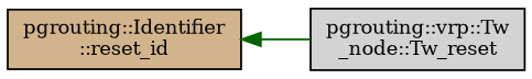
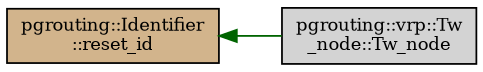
  digraph {
    rankdir=LR
    fontname="DejaVu Serif"
    node [color=black fontname="DejaVu Serif" fontsize=10 shape=record style=filled]
    n1 [fillcolor=tan fontcolor=black height=0.2 label="pgrouting::Identifier\l::reset_id" width=0.4]
-   n2 [fillcolor=lightgrey height=0.2 label="pgrouting::vrp::Tw\l_node::Tw_reset" width=0.4]
+   n2 [fillcolor=lightgrey height=0.2 label="pgrouting::vrp::Tw\l_node::Tw_node" width=0.4]
    n1 -> n2 [color=darkgreen dir=back fontname="DejaVu Serif" fontsize=10 labelfontname=Helvetica labelfontsize=10 style=solid]
  }
